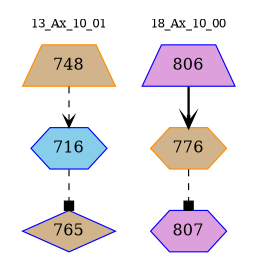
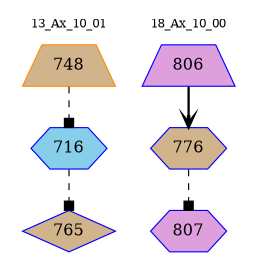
  digraph {
    node [color=blue fillcolor=tan shape=hexagon style=filled]
    edge [arrowhead=vee color=black style=dashed]
    n1 [color=darkorange label=748 shape=trapezium]
    n2 [fillcolor=skyblue label=716]
    n3 [label=765 shape=diamond]
    n4 [fillcolor=plum label=806 shape=trapezium]
-   n5 [color=darkorange label=776]
+   n5 [label=776]
    n6 [fillcolor=plum label=807]
    subgraph cluster_1 {
      color=white
      fontsize=10
      label="13_Ax_10_01"
      n1
      n2
      n3
    }
    subgraph cluster_2 {
      color=white
      fontsize=10
      label="18_Ax_10_00"
      n4
      n5
      n6
    }
-   n1 -> n2
+   n1 -> n2 [arrowhead=box]
    n2 -> n3 [arrowhead=box]
    n4 -> n5 [style=bold]
    n5 -> n6 [arrowhead=box]
  }
